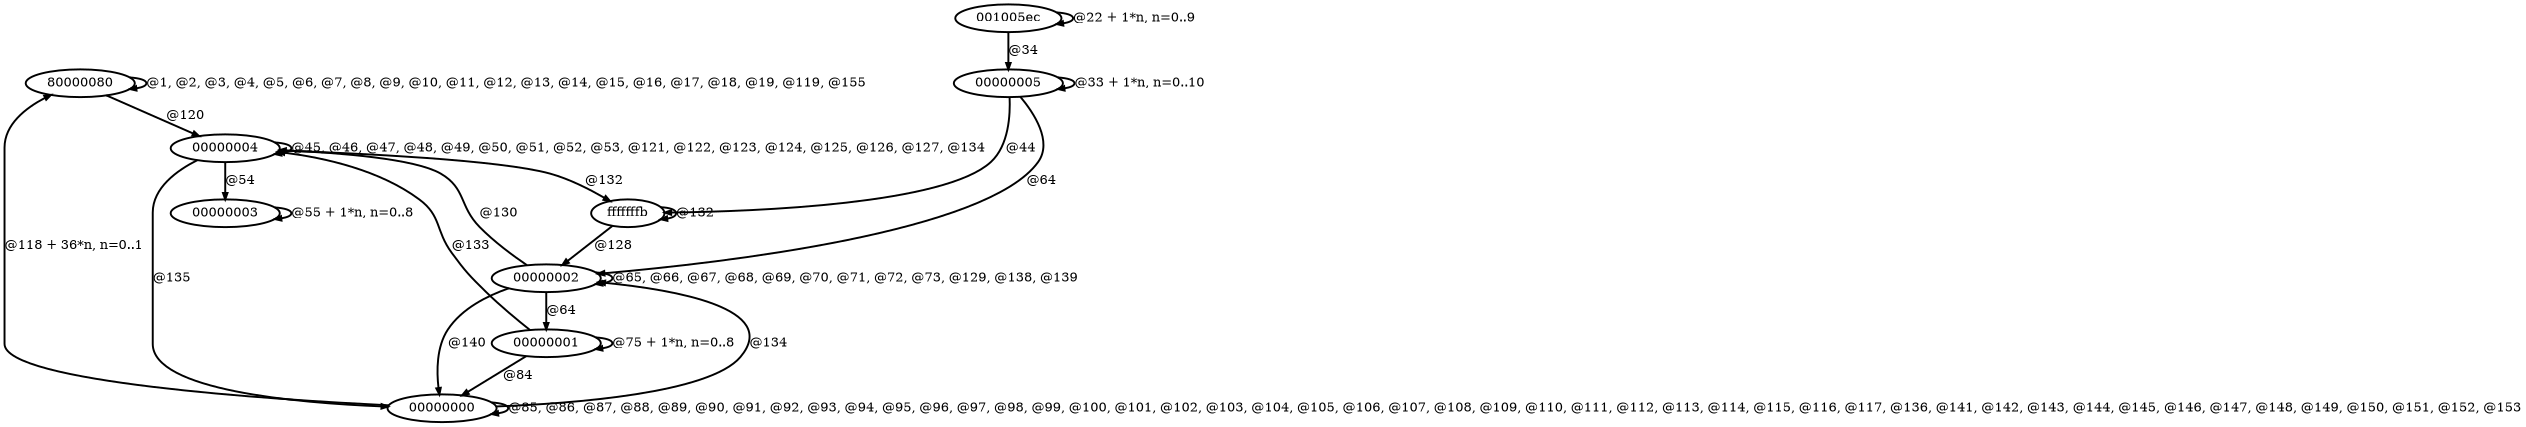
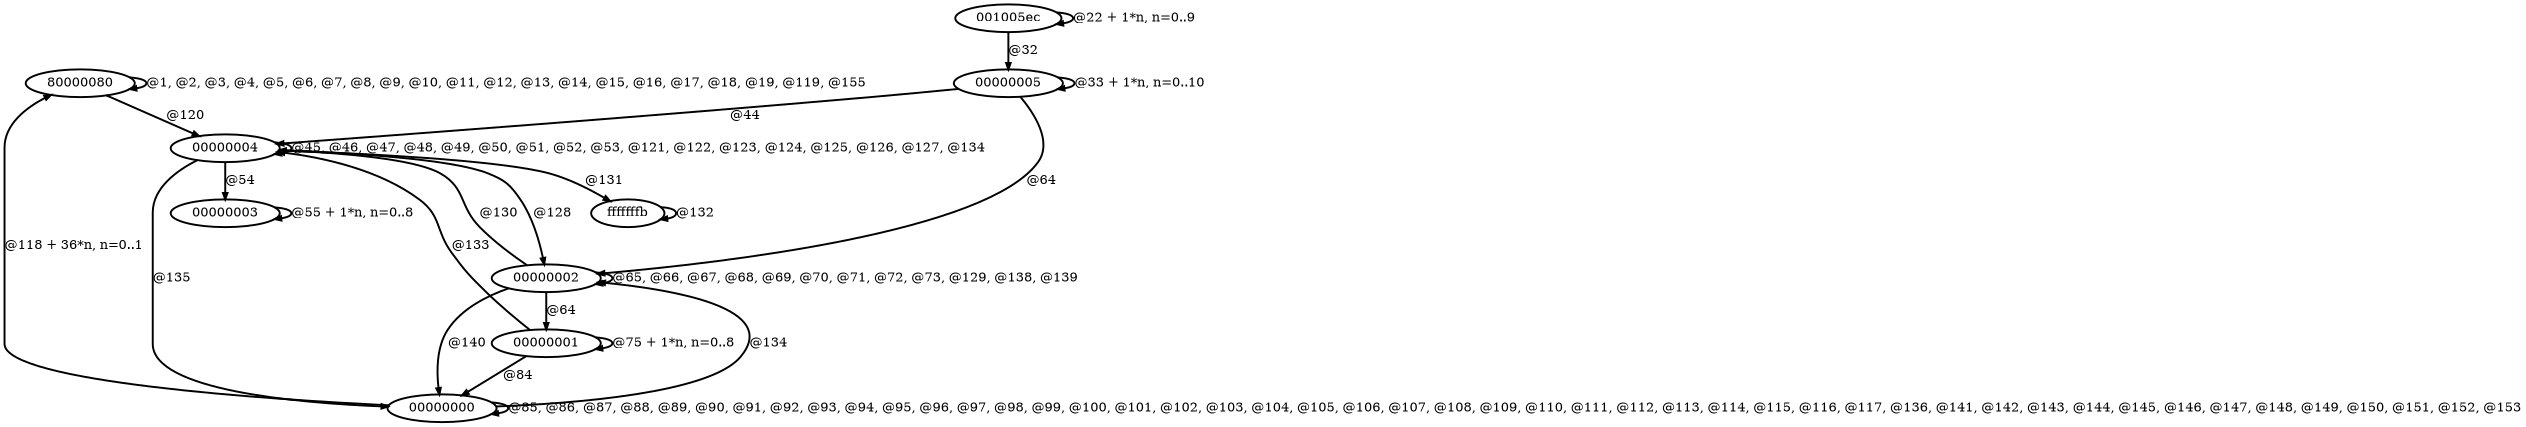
  digraph {
    node [fontsize=20 penwidth=3 shape=oval style=rounded]
    edge [arrowsize=1 color=black fontsize=20 penwidth=3 style=bold]
    n1 [label=80000080]
    00000004
    00000003
    00000002
    00000000
    fffffffb
    "001005ec"
    00000005
    00000001
    n1 -> n1 [label="@1, @2, @3, @4, @5, @6, @7, @8, @9, @10, @11, @12, @13, @14, @15, @16, @17, @18, @19, @119, @155"]
    n1 -> 00000004 [label="@120"]
    00000004 -> 00000004 [label="@45, @46, @47, @48, @49, @50, @51, @52, @53, @121, @122, @123, @124, @125, @126, @127, @134"]
    00000004 -> 00000003 [label="@54"]
-   fffffffb -> 00000002 [label="@128"]
+   00000004 -> 00000002 [label="@128"]
    00000004 -> 00000000 [label="@135"]
-   00000004 -> fffffffb [label="@132"]
+   00000004 -> fffffffb [label="@131"]
    00000003 -> 00000003 [label="@55 + 1*n, n=0..8"]
    00000002 -> 00000004 [label="@130"]
    00000002 -> 00000002 [label="@65, @66, @67, @68, @69, @70, @71, @72, @73, @129, @138, @139"]
    00000002 -> 00000000 [label="@140"]
    00000002 -> 00000001 [label="@64"]
    00000000 -> n1 [label="@118 + 36*n, n=0..1"]
    00000000 -> 00000002 [label="@134"]
    00000000 -> 00000000 [label="@85, @86, @87, @88, @89, @90, @91, @92, @93, @94, @95, @96, @97, @98, @99, @100, @101, @102, @103, @104, @105, @106, @107, @108, @109, @110, @111, @112, @113, @114, @115, @116, @117, @136, @141, @142, @143, @144, @145, @146, @147, @148, @149, @150, @151, @152, @153"]
    fffffffb -> fffffffb [label="@132"]
    "001005ec" -> "001005ec" [label="@22 + 1*n, n=0..9"]
-   "001005ec" -> 00000005 [label="@34"]
-   00000005 -> fffffffb [label="@44"]
+   "001005ec" -> 00000005 [label="@32"]
+   00000005 -> 00000004 [label="@44"]
    00000005 -> 00000002 [label="@64"]
    00000005 -> 00000005 [label="@33 + 1*n, n=0..10"]
    00000001 -> 00000004 [label="@133"]
    00000001 -> 00000000 [label="@84"]
    00000001 -> 00000001 [label="@75 + 1*n, n=0..8"]
  }
